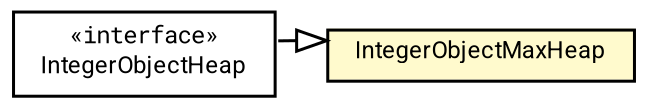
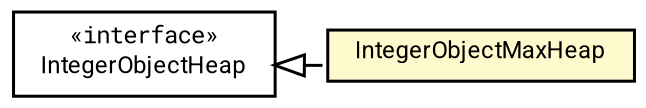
  digraph {
    nodesep=0.15
    rankdir=LR
    ranksep=0.25
    fontname="Roboto Mono"
    node [fontcolor=black fontname="Roboto Mono" fontsize=8 margin=0 shape=plaintext]
    n1 [height=0 label=<<table title="de.lmu.ifi.dbs.elki.utilities.datastructures.heap.IntegerObjectHeap" border="0" cellborder="1" cellspacing="0" cellpadding="2" href="IntegerObjectHeap.html" target="_parent"> 		<tr><td><table border="0" cellspacing="0" cellpadding="1"> 		<tr><td align="center" balign="center"> &#171;interface&#187; </td></tr> 		<tr><td align="center" balign="center"> <font face="Roboto">IntegerObjectHeap</font> </td></tr> 		</table></td></tr> 		</table>> width=0]
    n2 [height=0 label=<<table title="de.lmu.ifi.dbs.elki.utilities.datastructures.heap.IntegerObjectMaxHeap" border="0" cellborder="1" cellspacing="0" cellpadding="2" bgcolor="lemonChiffon" href="IntegerObjectMaxHeap.html" target="_parent"> 		<tr><td><table border="0" cellspacing="0" cellpadding="1"> 		<tr><td align="center" balign="center"> <font face="Roboto">IntegerObjectMaxHeap</font> </td></tr> 		</table></td></tr> 		</table>> width=0]
-   n2 -> n1 [arrowtail=empty color=black dir=back fontname="Roboto Mono" fontsize=7 labelfontname=Roboto labelfontsize=7 style=dashed weight=9]
+   n1 -> n2 [arrowtail=empty color=black dir=back fontname="Roboto Mono" fontsize=7 labelfontname=Roboto labelfontsize=7 style=dashed weight=9]
  }
